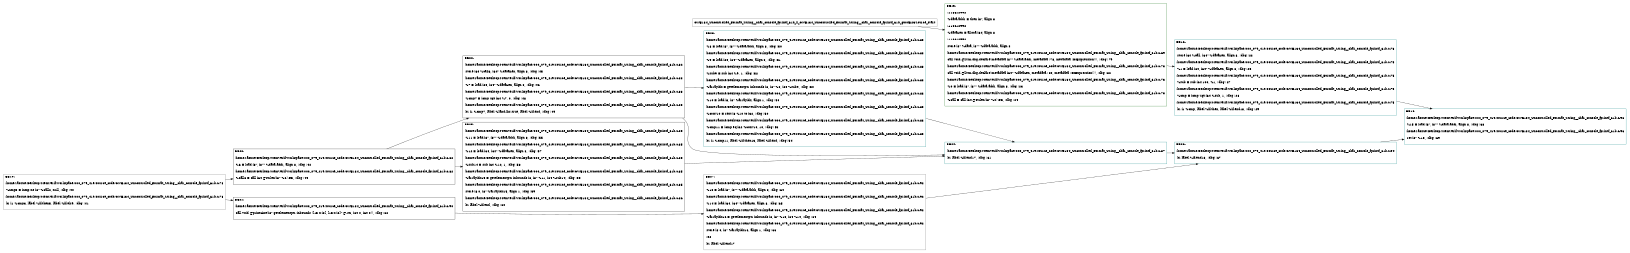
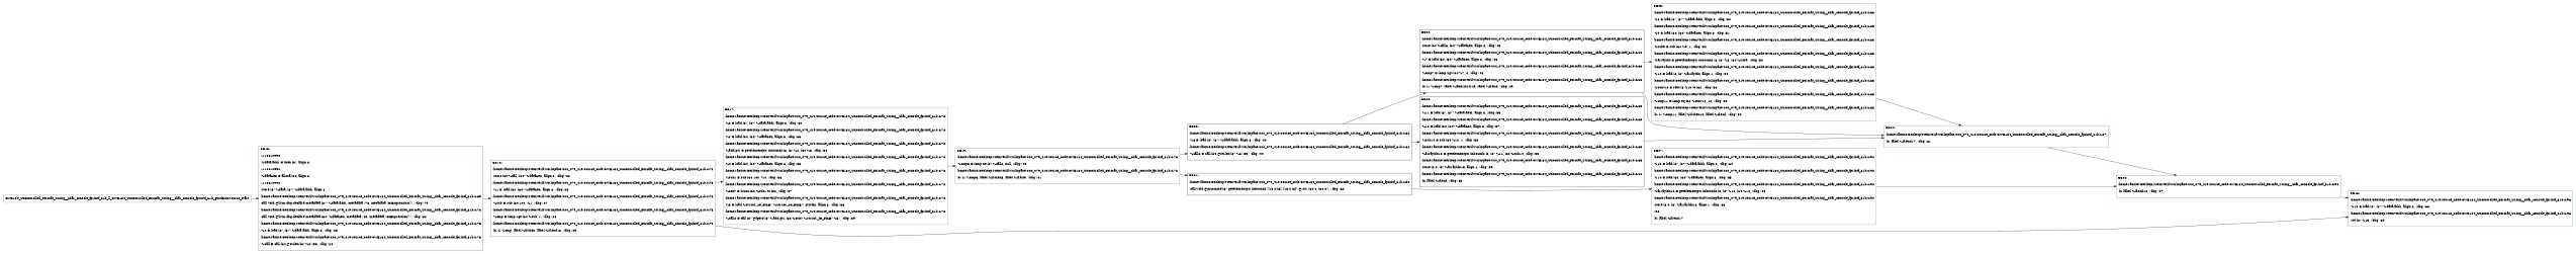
  digraph {
    rankdir=LR
    node [color=teal shape=record]
    n1 [color=gray40 label="{CWE134_Uncontrolled_Format_String__char_console_fprintf_61b_ll_CWE134_Uncontrolled_Format_String__char_console_fprintf_61b_goodB2GSource_start}"]
    n2 [color=darkgreen label="{BB15:\l\l/:118612992\l\n  %data.addr = then i8*, align 8\l\n/:118612992\l\n  %dataLen = alloca i64, align 8\l\n/:118612992\l\n  store i8* %data, i8** %data.addr, align 8\l\n/home/raoxue/Desktop/MemVerif/workspace/000_079_419/source_code/CWE134_Uncontrolled_Format_String__char_console_fprintf_61b.c:69\l\n  call void @llvm.dbg.declare(metadata i8** %data.addr, metadata !78, metadata !DIExpression()), !dbg !79\l\n/home/raoxue/Desktop/MemVerif/workspace/000_079_419/source_code/CWE134_Uncontrolled_Format_String__char_console_fprintf_61b.c:73\l\n  call void @llvm.dbg.declare(metadata i64* %dataLen, metadata !80, metadata !DIExpression()), !dbg !82\l\n/home/raoxue/Desktop/MemVerif/workspace/000_079_419/source_code/CWE134_Uncontrolled_Format_String__char_console_fprintf_61b.c:73\l\n  %0 = load i8*, i8** %data.addr, align 8, !dbg !23\l\n/home/raoxue/Desktop/MemVerif/workspace/000_079_419/source_code/CWE134_Uncontrolled_Format_String__char_console_fprintf_61b.c:73\l\n  %call = call i64 @strlen(i8* %0) #5, !dbg !24\l\n}"]
    n3 [label="{BB16:\l\l/home/raoxue/Desktop/MemVerif/workspace/000_079_419/source_code/CWE134_Uncontrolled_Format_String__char_console_fprintf_61b.c:73\l\n  store i64 %call, i64* %dataLen, align 8, !dbg !22\l\n/home/raoxue/Desktop/MemVerif/workspace/000_079_419/source_code/CWE134_Uncontrolled_Format_String__char_console_fprintf_61b.c:75\l\n  %1 = load i64, i64* %dataLen, align 8, !dbg !25\l\n/home/raoxue/Desktop/MemVerif/workspace/000_079_419/source_code/CWE134_Uncontrolled_Format_String__char_console_fprintf_61b.c:75\l\n  %sub = sub i64 100, %1, !dbg !27\l\n/home/raoxue/Desktop/MemVerif/workspace/000_079_419/source_code/CWE134_Uncontrolled_Format_String__char_console_fprintf_61b.c:75\l\n  %cmp = icmp ugt i64 %sub, 1, !dbg !28\l\n/home/raoxue/Desktop/MemVerif/workspace/000_079_419/source_code/CWE134_Uncontrolled_Format_String__char_console_fprintf_61b.c:75\l\n  br i1 %cmp, label %if.then, label %if.end18, !dbg !29\l\n}"]
+   n4 [color=gray40 label="{BB17:\l\l/home/raoxue/Desktop/MemVerif/workspace/000_079_419/source_code/CWE134_Uncontrolled_Format_String__char_console_fprintf_61b.c:78\l\n  %2 = load i8*, i8** %data.addr, align 8, !dbg !30\l\n/home/raoxue/Desktop/MemVerif/workspace/000_079_419/source_code/CWE134_Uncontrolled_Format_String__char_console_fprintf_61b.c:78\l\n  %3 = load i64, i64* %dataLen, align 8, !dbg !33\l\n/home/raoxue/Desktop/MemVerif/workspace/000_079_419/source_code/CWE134_Uncontrolled_Format_String__char_console_fprintf_61b.c:78\l\n  %add.ptr = getelementptr inbounds i8, i8* %2, i64 %3, !dbg !34\l\n/home/raoxue/Desktop/MemVerif/workspace/000_079_419/source_code/CWE134_Uncontrolled_Format_String__char_console_fprintf_61b.c:78\l\n  %4 = load i64, i64* %dataLen, align 8, !dbg !35\l\n/home/raoxue/Desktop/MemVerif/workspace/000_079_419/source_code/CWE134_Uncontrolled_Format_String__char_console_fprintf_61b.c:78\l\n  %sub1 = sub i64 100, %4, !dbg !36\l\n/home/raoxue/Desktop/MemVerif/workspace/000_079_419/source_code/CWE134_Uncontrolled_Format_String__char_console_fprintf_61b.c:78\l\n  %conv = trunc i64 %sub1 to i32, !dbg !37\l\n/home/raoxue/Desktop/MemVerif/workspace/000_079_419/source_code/CWE134_Uncontrolled_Format_String__char_console_fprintf_61b.c:78\l\n  %5 = load %struct._IO_FILE*, %struct._IO_FILE** @stdin, align 8, !dbg !38\l\n/home/raoxue/Desktop/MemVerif/workspace/000_079_419/source_code/CWE134_Uncontrolled_Format_String__char_console_fprintf_61b.c:78\l\n  %call2 = call i8* @fgets(i8* %add.ptr, i32 %conv, %struct._IO_FILE* %5), !dbg !39\l\n}"]
    n5 [label="{BB18:\l\l/home/raoxue/Desktop/MemVerif/workspace/000_079_419/source_code/CWE134_Uncontrolled_Format_String__char_console_fprintf_61b.c:96\l\n  %15 = load i8*, i8** %data.addr, align 8, !dbg !68\l\n/home/raoxue/Desktop/MemVerif/workspace/000_079_419/source_code/CWE134_Uncontrolled_Format_String__char_console_fprintf_61b.c:96\l\n  ret i8* %15, !dbg !69\l\n}"]
    n6 [color=gray40 label="{BB19:\l\l/home/raoxue/Desktop/MemVerif/workspace/000_079_419/source_code/CWE134_Uncontrolled_Format_String__char_console_fprintf_61b.c:78\l\n  %cmp3 = icmp ne i8* %call2, null, !dbg !40\l\n/home/raoxue/Desktop/MemVerif/workspace/000_079_419/source_code/CWE134_Uncontrolled_Format_String__char_console_fprintf_61b.c:78\l\n  br i1 %cmp3, label %if.then5, label %if.else, !dbg !41\l\n}"]
    n7 [color=black label="{BB20:\l\l/home/raoxue/Desktop/MemVerif/workspace/000_079_419/source_code/CWE134_Uncontrolled_Format_String__char_console_fprintf_61b.c:82\l\n  %6 = load i8*, i8** %data.addr, align 8, !dbg !42\l\n/home/raoxue/Desktop/MemVerif/workspace/000_079_419/source_code/CWE134_Uncontrolled_Format_String__char_console_fprintf_61b.c:82\l\n  %call6 = call i64 @strlen(i8* %6) #5, !dbg !44\l\n}"]
    n8 [color=black label="{BB21:\l\l/home/raoxue/Desktop/MemVerif/workspace/000_079_419/source_code/CWE134_Uncontrolled_Format_String__char_console_fprintf_61b.c:90\l\n  call void @printLine(i8* getelementptr inbounds ([15 x i8], [15 x i8]* @.str, i64 0, i64 0)), !dbg !62\l\n}"]
    n9 [color=black label="{BB22:\l\l/home/raoxue/Desktop/MemVerif/workspace/000_079_419/source_code/CWE134_Uncontrolled_Format_String__char_console_fprintf_61b.c:82\l\n  store i64 %call6, i64* %dataLen, align 8, !dbg !45\l\n/home/raoxue/Desktop/MemVerif/workspace/000_079_419/source_code/CWE134_Uncontrolled_Format_String__char_console_fprintf_61b.c:83\l\n  %7 = load i64, i64* %dataLen, align 8, !dbg !46\l\n/home/raoxue/Desktop/MemVerif/workspace/000_079_419/source_code/CWE134_Uncontrolled_Format_String__char_console_fprintf_61b.c:83\l\n  %cmp7 = icmp ugt i64 %7, 0, !dbg !48\l\n/home/raoxue/Desktop/MemVerif/workspace/000_079_419/source_code/CWE134_Uncontrolled_Format_String__char_console_fprintf_61b.c:83\l\n  br i1 %cmp7, label %land.lhs.true, label %if.end, !dbg !49\l\n}"]
    n10 [color=black label="{BB25:\l\l/home/raoxue/Desktop/MemVerif/workspace/000_079_419/source_code/CWE134_Uncontrolled_Format_String__char_console_fprintf_61b.c:85\l\n  %11 = load i8*, i8** %data.addr, align 8, !dbg !55\l\n/home/raoxue/Desktop/MemVerif/workspace/000_079_419/source_code/CWE134_Uncontrolled_Format_String__char_console_fprintf_61b.c:85\l\n  %12 = load i64, i64* %dataLen, align 8, !dbg !57\l\n/home/raoxue/Desktop/MemVerif/workspace/000_079_419/source_code/CWE134_Uncontrolled_Format_String__char_console_fprintf_61b.c:85\l\n  %sub14 = sub i64 %12, 1, !dbg !58\l\n/home/raoxue/Desktop/MemVerif/workspace/000_079_419/source_code/CWE134_Uncontrolled_Format_String__char_console_fprintf_61b.c:85\l\n  %arrayidx15 = getelementptr inbounds i8, i8* %11, i64 %sub14, !dbg !55\l\n/home/raoxue/Desktop/MemVerif/workspace/000_079_419/source_code/CWE134_Uncontrolled_Format_String__char_console_fprintf_61b.c:85\l\n  store i8 0, i8* %arrayidx15, align 1, !dbg !59\l\n/home/raoxue/Desktop/MemVerif/workspace/000_079_419/source_code/CWE134_Uncontrolled_Format_String__char_console_fprintf_61b.c:86\l\n  br label %if.end, !dbg !60\l\n}"]
    n11 [color=gray40 label="{BB27:\l\l/home/raoxue/Desktop/MemVerif/workspace/000_079_419/source_code/CWE134_Uncontrolled_Format_String__char_console_fprintf_61b.c:92\l\n  %13 = load i8*, i8** %data.addr, align 8, !dbg !64\l\n/home/raoxue/Desktop/MemVerif/workspace/000_079_419/source_code/CWE134_Uncontrolled_Format_String__char_console_fprintf_61b.c:92\l\n  %14 = load i64, i64* %dataLen, align 8, !dbg !65\l\n/home/raoxue/Desktop/MemVerif/workspace/000_079_419/source_code/CWE134_Uncontrolled_Format_String__char_console_fprintf_61b.c:92\l\n  %arrayidx16 = getelementptr inbounds i8, i8* %13, i64 %14, !dbg !64\l\n/home/raoxue/Desktop/MemVerif/workspace/000_079_419/source_code/CWE134_Uncontrolled_Format_String__char_console_fprintf_61b.c:92\l\n  store i8 0, i8* %arrayidx16, align 1, !dbg !66\l\n/:92\l\n  br label %if.end17\l\n}"]
    n12 [label="{BB23:\l\l/home/raoxue/Desktop/MemVerif/workspace/000_079_419/source_code/CWE134_Uncontrolled_Format_String__char_console_fprintf_61b.c:83\l\n  %8 = load i8*, i8** %data.addr, align 8, !dbg !50\l\n/home/raoxue/Desktop/MemVerif/workspace/000_079_419/source_code/CWE134_Uncontrolled_Format_String__char_console_fprintf_61b.c:83\l\n  %9 = load i64, i64* %dataLen, align 8, !dbg !51\l\n/home/raoxue/Desktop/MemVerif/workspace/000_079_419/source_code/CWE134_Uncontrolled_Format_String__char_console_fprintf_61b.c:83\l\n  %sub9 = sub i64 %9, 1, !dbg !52\l\n/home/raoxue/Desktop/MemVerif/workspace/000_079_419/source_code/CWE134_Uncontrolled_Format_String__char_console_fprintf_61b.c:83\l\n  %arrayidx = getelementptr inbounds i8, i8* %8, i64 %sub9, !dbg !50\l\n/home/raoxue/Desktop/MemVerif/workspace/000_079_419/source_code/CWE134_Uncontrolled_Format_String__char_console_fprintf_61b.c:83\l\n  %10 = load i8, i8* %arrayidx, align 1, !dbg !50\l\n/home/raoxue/Desktop/MemVerif/workspace/000_079_419/source_code/CWE134_Uncontrolled_Format_String__char_console_fprintf_61b.c:83\l\n  %conv10 = sext i8 %10 to i32, !dbg !50\l\n/home/raoxue/Desktop/MemVerif/workspace/000_079_419/source_code/CWE134_Uncontrolled_Format_String__char_console_fprintf_61b.c:83\l\n  %cmp11 = icmp eq i32 %conv10, 10, !dbg !53\l\n/home/raoxue/Desktop/MemVerif/workspace/000_079_419/source_code/CWE134_Uncontrolled_Format_String__char_console_fprintf_61b.c:83\l\n  br i1 %cmp11, label %if.then13, label %if.end, !dbg !54\l\n}"]
    n13 [label="{BB24:\l\l/home/raoxue/Desktop/MemVerif/workspace/000_079_419/source_code/CWE134_Uncontrolled_Format_String__char_console_fprintf_61b.c:87\l\n  br label %if.end17, !dbg !61\l\n}"]
    n14 [label="{BB26:\l\l/home/raoxue/Desktop/MemVerif/workspace/000_079_419/source_code/CWE134_Uncontrolled_Format_String__char_console_fprintf_61b.c:94\l\n  br label %if.end18, !dbg !67\l\n}"]
    n1 -> n2
    n2 -> n3
+   n3 -> n4
    n3 -> n5
+   n4 -> n6
    n6 -> n7
    n6 -> n8
    n7 -> n9
    n7 -> n10
    n8 -> n11
    n9 -> n12
    n9 -> n13
    n10 -> n13
    n11 -> n14
    n12 -> n13
    n13 -> n14
    n14 -> n5
  }
